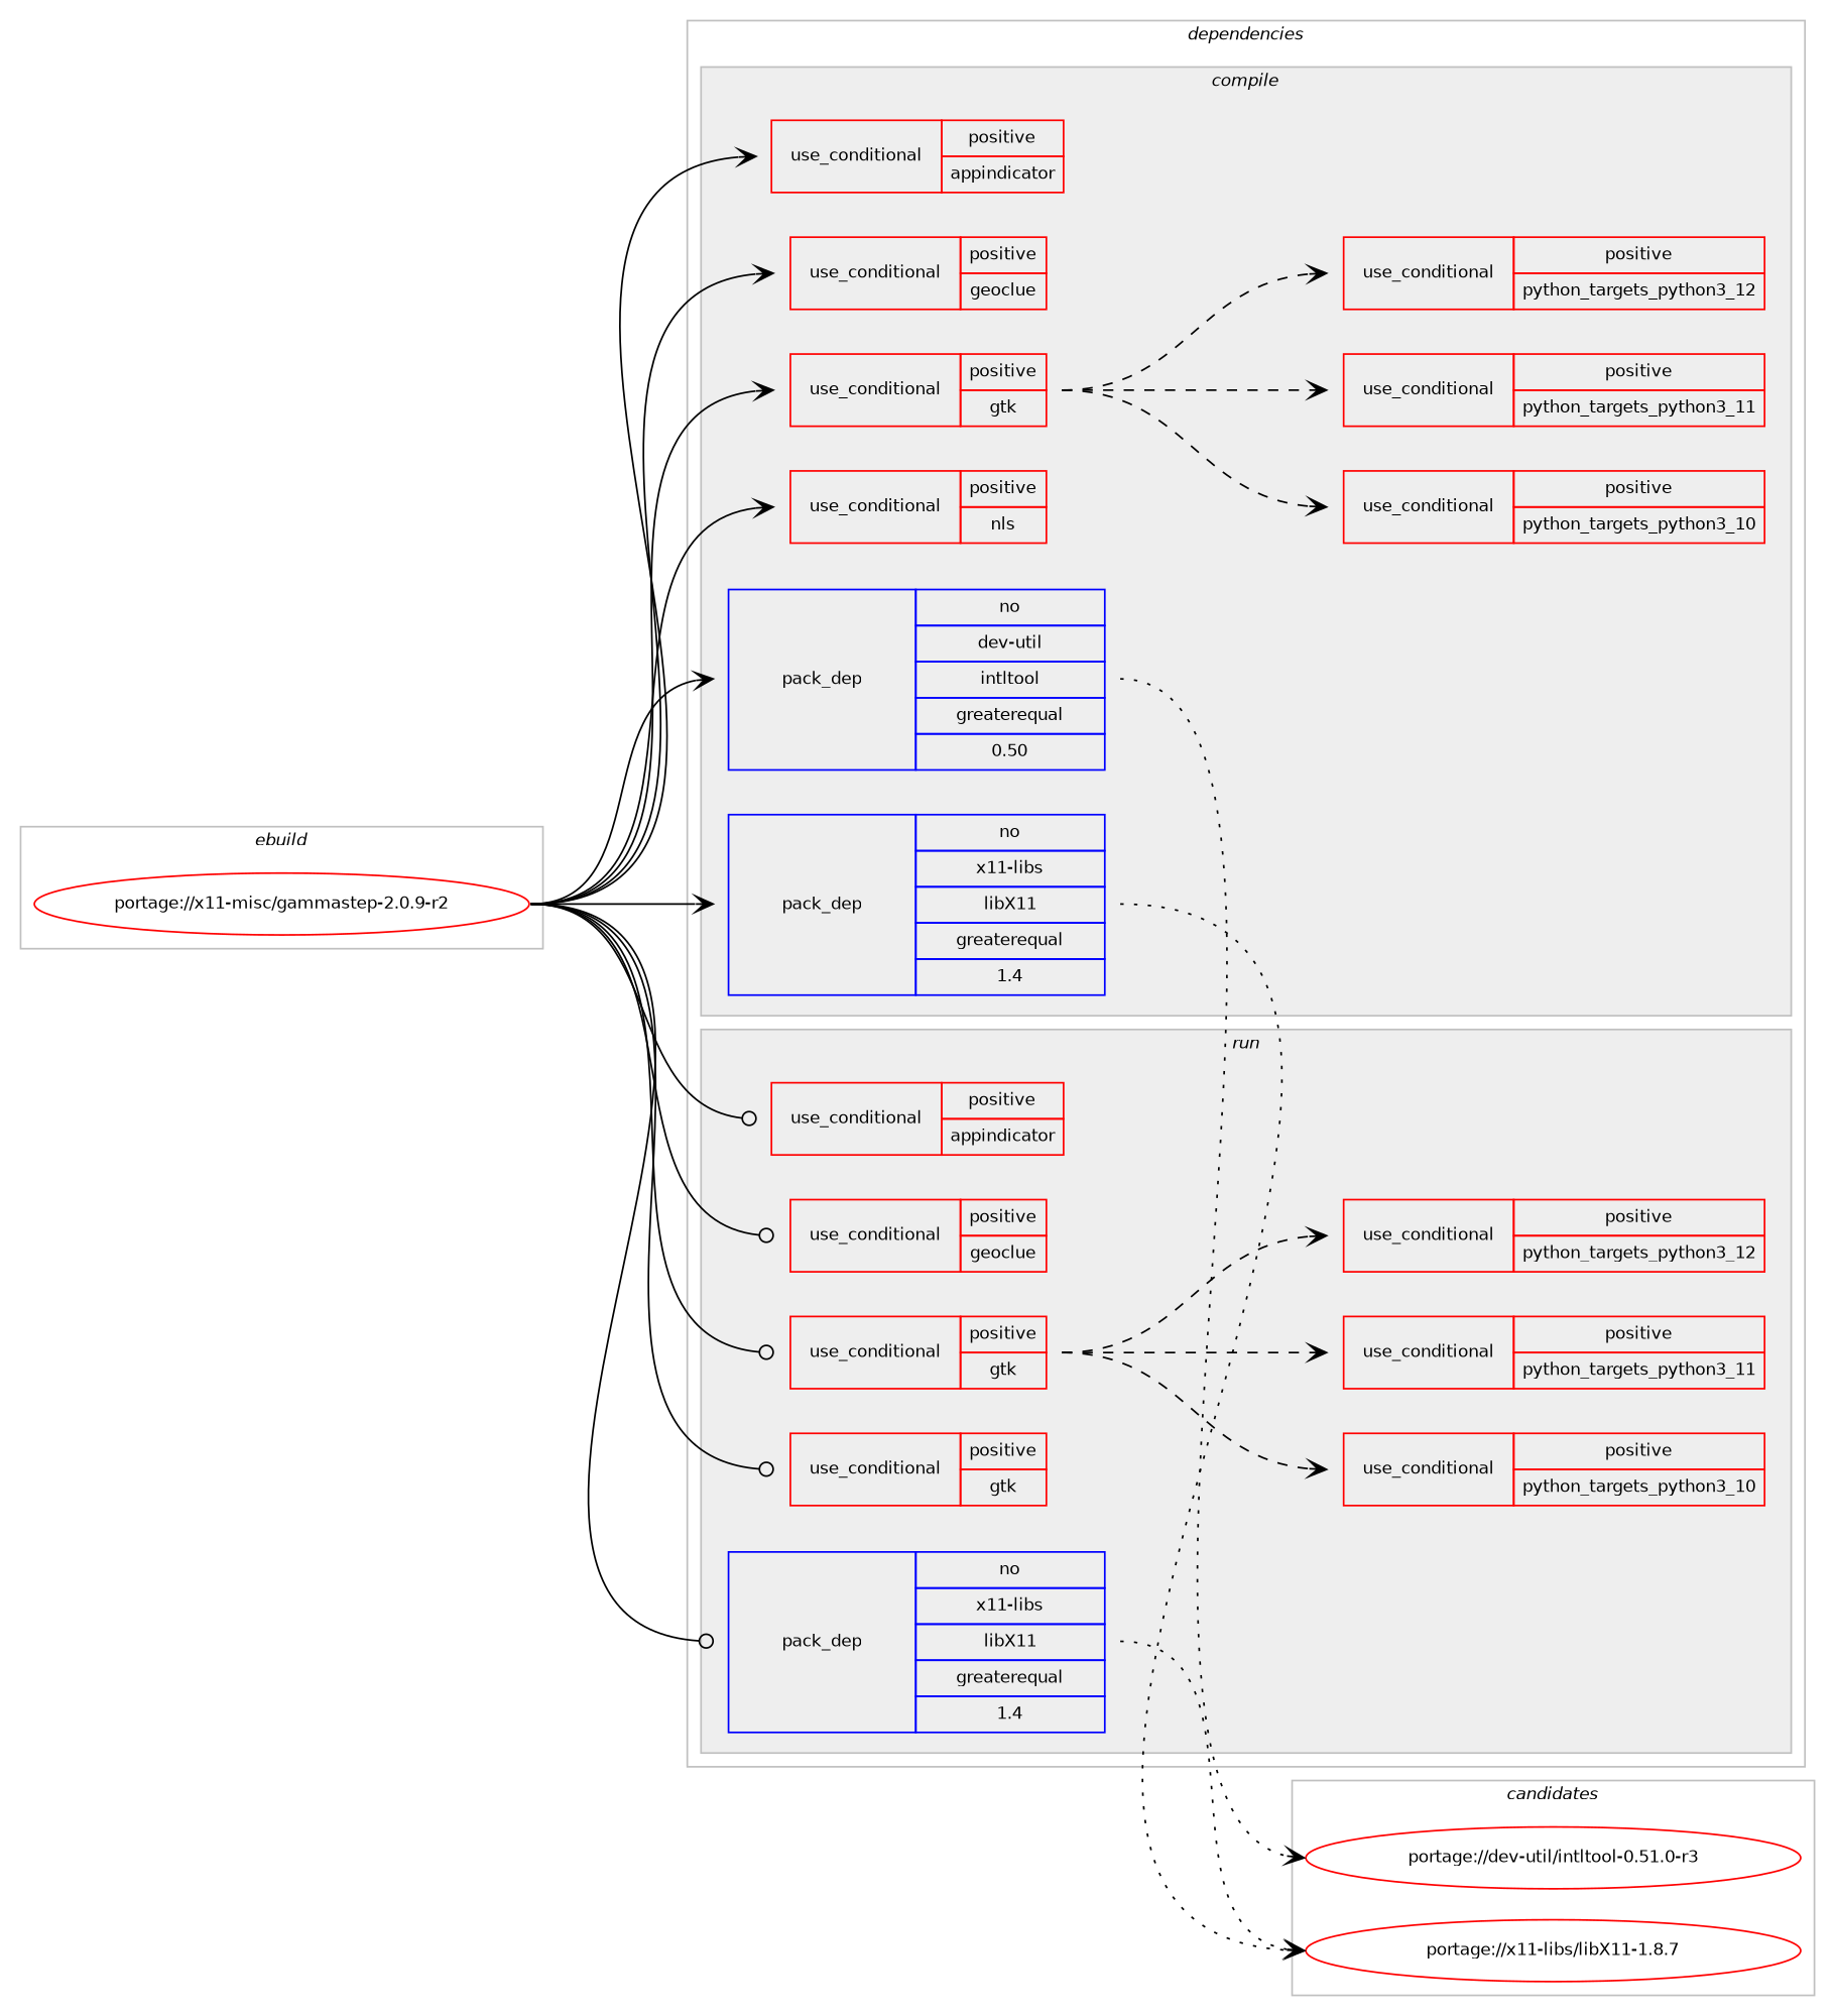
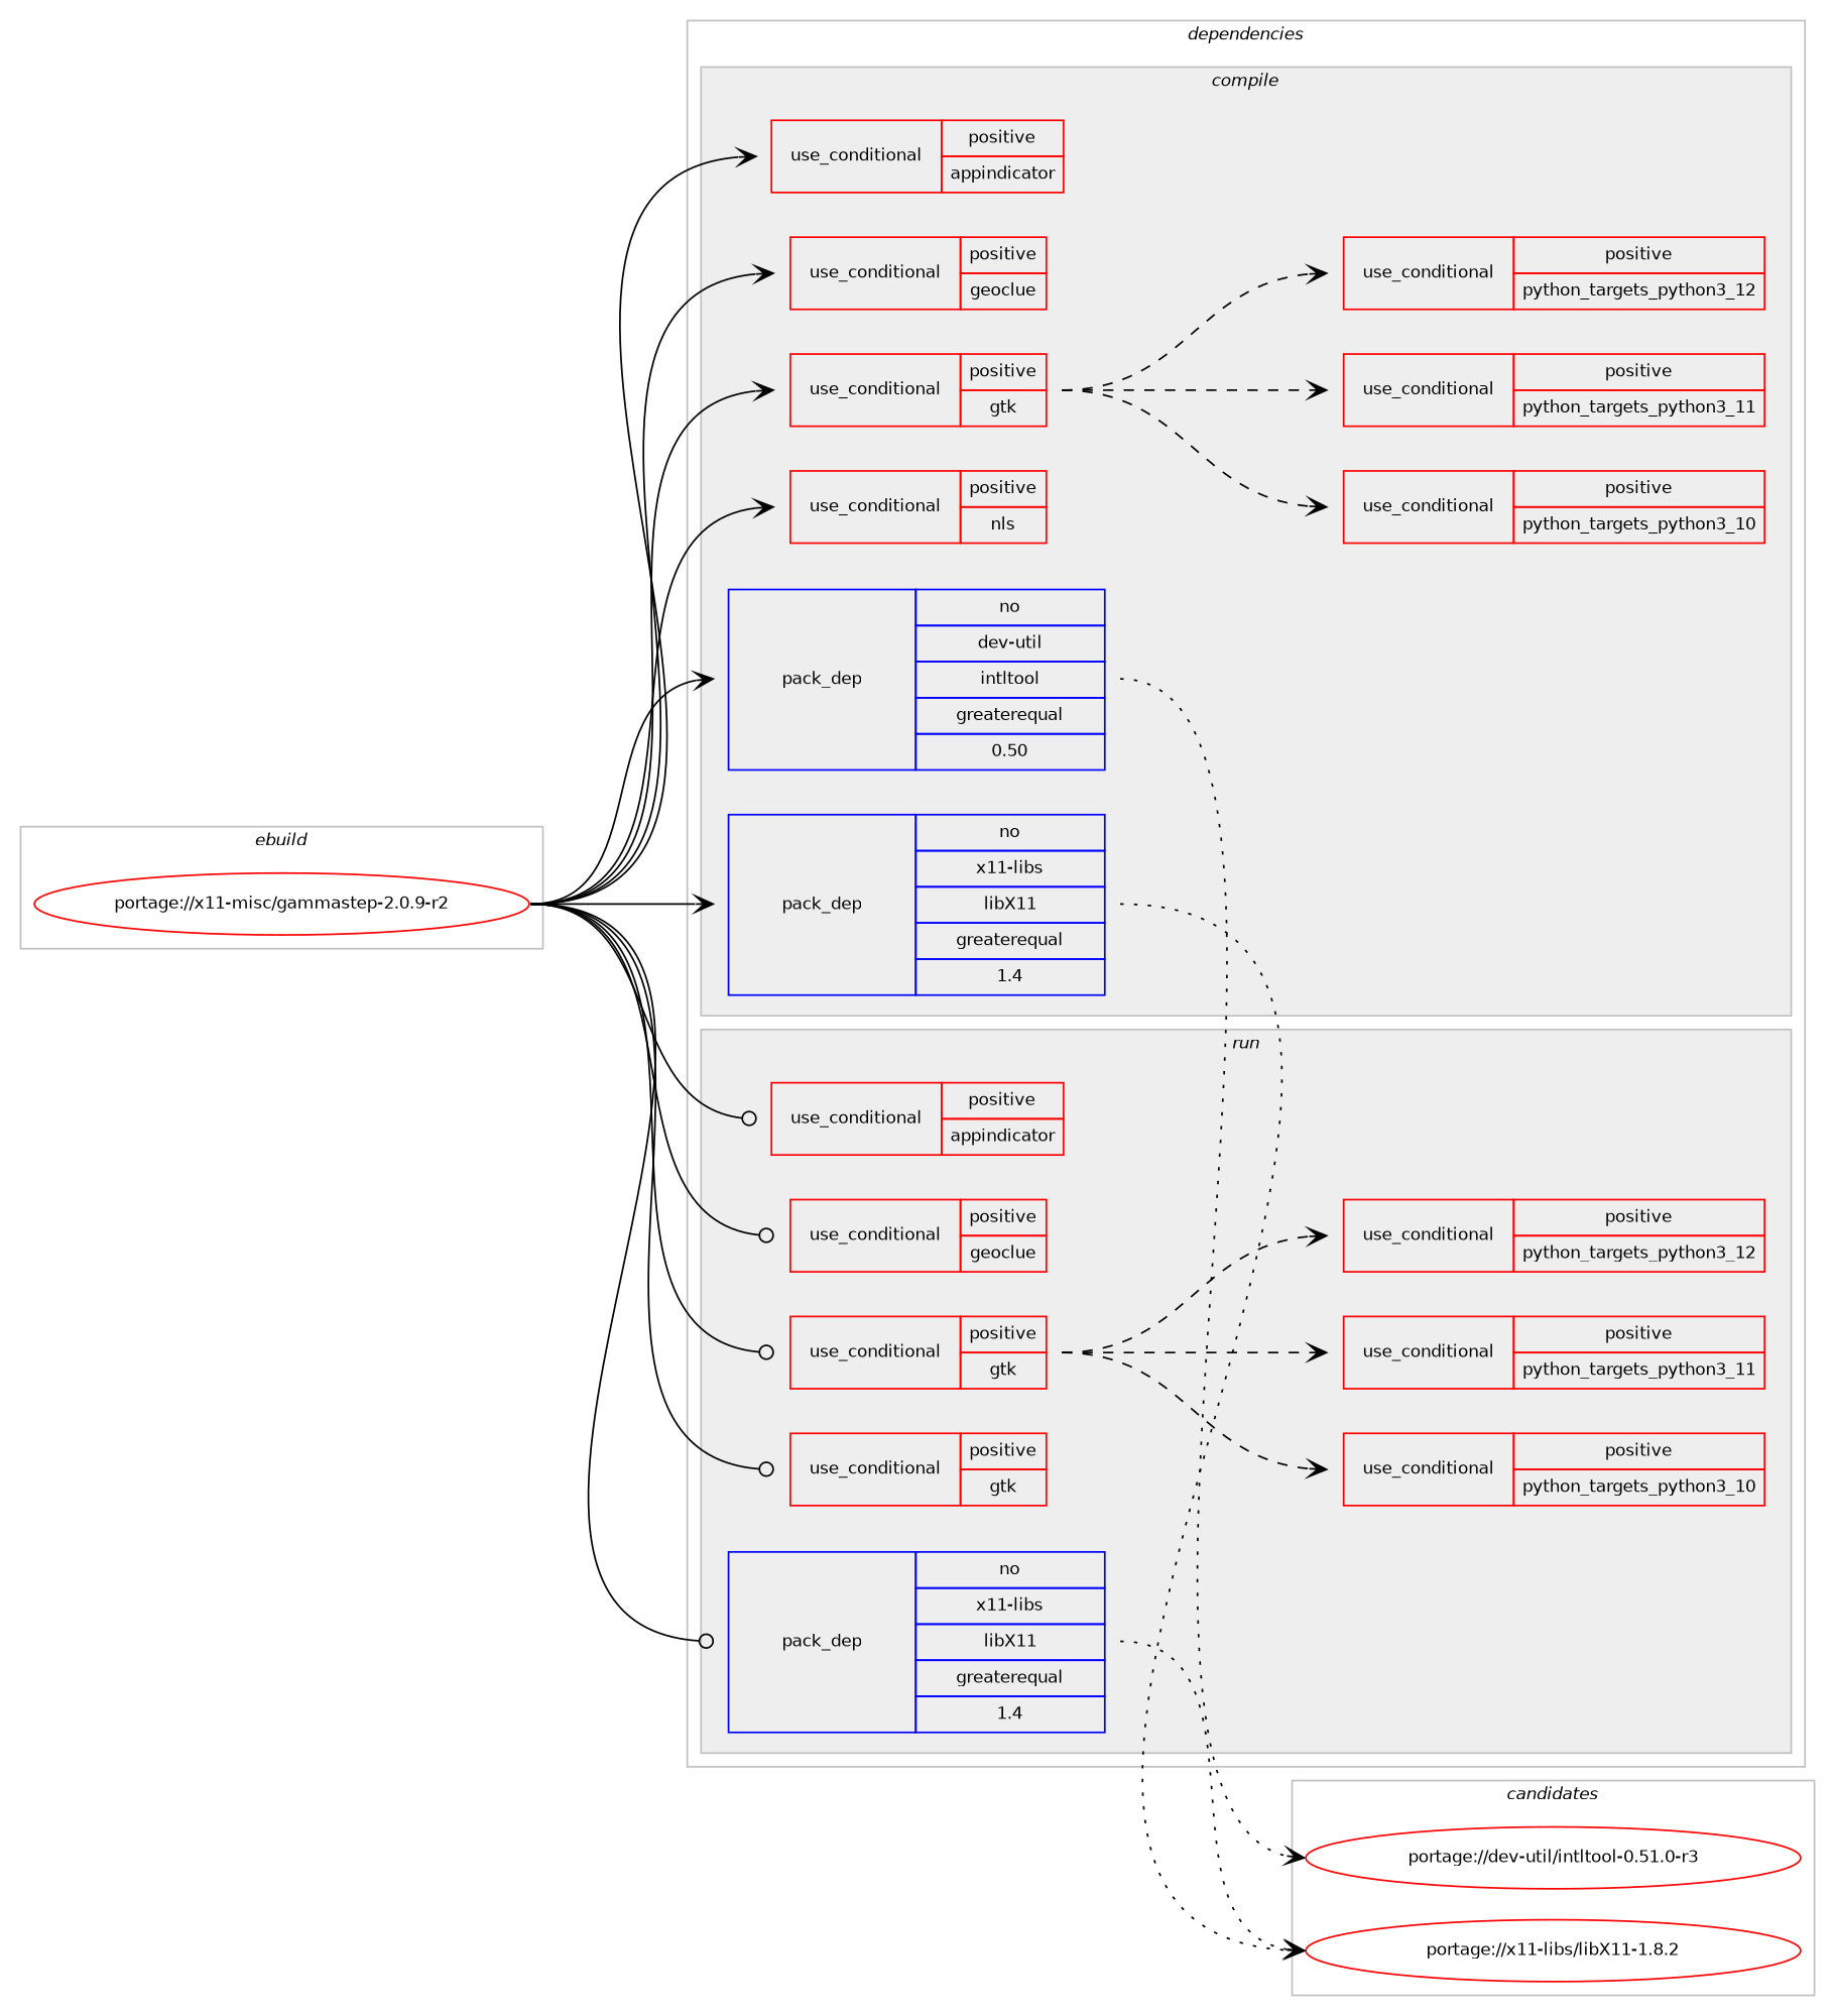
  digraph {
    compound=true
    concentrate=true
    fontname=Helvetica
    fontsize=10
    newrank=true
    rankdir=LR
    ranksep=1.5
    node [color=red fontname=Helvetica fontsize=10 shape=none]
    edge [arrowhead=vee headport=w style=solid tailport=e weight=20]
    n1 [label="portage://x11-misc/gammastep-2.0.9-r2" width=4 shape=""]
    n2 [label=<<TABLE BORDER="0" CELLBORDER="1" CELLSPACING="0" CELLPADDING="4"><TR><TD ROWSPAN="3" CELLPADDING="10">use_conditional</TD></TR><TR><TD>positive</TD></TR><TR><TD>appindicator</TD></TR></TABLE>>]
    n3 [label=<<TABLE BORDER="0" CELLBORDER="1" CELLSPACING="0" CELLPADDING="4"><TR><TD ROWSPAN="3" CELLPADDING="10">use_conditional</TD></TR><TR><TD>positive</TD></TR><TR><TD>geoclue</TD></TR></TABLE>>]
    n4 [label=<<TABLE BORDER="0" CELLBORDER="1" CELLSPACING="0" CELLPADDING="4"><TR><TD ROWSPAN="3" CELLPADDING="10">use_conditional</TD></TR><TR><TD>positive</TD></TR><TR><TD>python_targets_python3_10</TD></TR></TABLE>>]
    n5 [label=<<TABLE BORDER="0" CELLBORDER="1" CELLSPACING="0" CELLPADDING="4"><TR><TD ROWSPAN="3" CELLPADDING="10">use_conditional</TD></TR><TR><TD>positive</TD></TR><TR><TD>python_targets_python3_11</TD></TR></TABLE>>]
    n6 [label=<<TABLE BORDER="0" CELLBORDER="1" CELLSPACING="0" CELLPADDING="4"><TR><TD ROWSPAN="3" CELLPADDING="10">use_conditional</TD></TR><TR><TD>positive</TD></TR><TR><TD>python_targets_python3_12</TD></TR></TABLE>>]
    n7 [label=<<TABLE BORDER="0" CELLBORDER="1" CELLSPACING="0" CELLPADDING="4"><TR><TD ROWSPAN="3" CELLPADDING="10">use_conditional</TD></TR><TR><TD>positive</TD></TR><TR><TD>gtk</TD></TR></TABLE>>]
    n8 [label=<<TABLE BORDER="0" CELLBORDER="1" CELLSPACING="0" CELLPADDING="4"><TR><TD ROWSPAN="3" CELLPADDING="10">use_conditional</TD></TR><TR><TD>positive</TD></TR><TR><TD>nls</TD></TR></TABLE>>]
    n9 [color=blue label=<<TABLE BORDER="0" CELLBORDER="1" CELLSPACING="0" CELLPADDING="4" WIDTH="220"><TR><TD ROWSPAN="6" CELLPADDING="30">pack_dep</TD></TR><TR><TD WIDTH="110">no</TD></TR><TR><TD>dev-util</TD></TR><TR><TD>intltool</TD></TR><TR><TD>greaterequal</TD></TR><TR><TD>0.50</TD></TR></TABLE>>]
    n10 [color=blue label=<<TABLE BORDER="0" CELLBORDER="1" CELLSPACING="0" CELLPADDING="4" WIDTH="220"><TR><TD ROWSPAN="6" CELLPADDING="30">pack_dep</TD></TR><TR><TD WIDTH="110">no</TD></TR><TR><TD>x11-libs</TD></TR><TR><TD>libX11</TD></TR><TR><TD>greaterequal</TD></TR><TR><TD>1.4</TD></TR></TABLE>>]
    n11 [label=<<TABLE BORDER="0" CELLBORDER="1" CELLSPACING="0" CELLPADDING="4"><TR><TD ROWSPAN="3" CELLPADDING="10">use_conditional</TD></TR><TR><TD>positive</TD></TR><TR><TD>appindicator</TD></TR></TABLE>>]
    n12 [label=<<TABLE BORDER="0" CELLBORDER="1" CELLSPACING="0" CELLPADDING="4"><TR><TD ROWSPAN="3" CELLPADDING="10">use_conditional</TD></TR><TR><TD>positive</TD></TR><TR><TD>geoclue</TD></TR></TABLE>>]
    n13 [label=<<TABLE BORDER="0" CELLBORDER="1" CELLSPACING="0" CELLPADDING="4"><TR><TD ROWSPAN="3" CELLPADDING="10">use_conditional</TD></TR><TR><TD>positive</TD></TR><TR><TD>python_targets_python3_10</TD></TR></TABLE>>]
    n14 [label=<<TABLE BORDER="0" CELLBORDER="1" CELLSPACING="0" CELLPADDING="4"><TR><TD ROWSPAN="3" CELLPADDING="10">use_conditional</TD></TR><TR><TD>positive</TD></TR><TR><TD>python_targets_python3_11</TD></TR></TABLE>>]
    n15 [label=<<TABLE BORDER="0" CELLBORDER="1" CELLSPACING="0" CELLPADDING="4"><TR><TD ROWSPAN="3" CELLPADDING="10">use_conditional</TD></TR><TR><TD>positive</TD></TR><TR><TD>python_targets_python3_12</TD></TR></TABLE>>]
    n16 [label=<<TABLE BORDER="0" CELLBORDER="1" CELLSPACING="0" CELLPADDING="4"><TR><TD ROWSPAN="3" CELLPADDING="10">use_conditional</TD></TR><TR><TD>positive</TD></TR><TR><TD>gtk</TD></TR></TABLE>>]
    n17 [label=<<TABLE BORDER="0" CELLBORDER="1" CELLSPACING="0" CELLPADDING="4"><TR><TD ROWSPAN="3" CELLPADDING="10">use_conditional</TD></TR><TR><TD>positive</TD></TR><TR><TD>gtk</TD></TR></TABLE>>]
    n18 [color=blue label=<<TABLE BORDER="0" CELLBORDER="1" CELLSPACING="0" CELLPADDING="4" WIDTH="220"><TR><TD ROWSPAN="6" CELLPADDING="30">pack_dep</TD></TR><TR><TD WIDTH="110">no</TD></TR><TR><TD>x11-libs</TD></TR><TR><TD>libX11</TD></TR><TR><TD>greaterequal</TD></TR><TR><TD>1.4</TD></TR></TABLE>>]
    n19 [label="portage://dev-util/intltool-0.51.0-r3" width=4 shape=""]
-   n20 [label="portage://x11-libs/libX11-1.8.7" width=4 shape=""]
+   n20 [label="portage://x11-libs/libX11-1.8.2" width=4 shape=""]
    subgraph cluster_1 {
      color=gray
      label=<<i>ebuild</i>>
      rank=same
      n1
    }
    subgraph cluster_2 {
      color=gray
      label=<<i>dependencies</i>>
      subgraph cluster_3 {
        color=gray
        fillcolor="#eeeeee"
        label=<<i>compile</i>>
        style=filled
        subgraph sub_4 {
          color=gray
          fillcolor="#eeeeee"
          label=<<i>compile</i>>
          style=filled
          n2
        }
        subgraph sub_5 {
          color=gray
          fillcolor="#eeeeee"
          label=<<i>compile</i>>
          style=filled
          n3
        }
        subgraph sub_6 {
          color=gray
          fillcolor="#eeeeee"
          label=<<i>compile</i>>
          style=filled
          n7
          subgraph sub_7 {
            color=gray
            fillcolor="#eeeeee"
            label=<<i>compile</i>>
            style=filled
            n4
          }
          subgraph sub_8 {
            color=gray
            fillcolor="#eeeeee"
            label=<<i>compile</i>>
            style=filled
            n5
          }
          subgraph sub_9 {
            color=gray
            fillcolor="#eeeeee"
            label=<<i>compile</i>>
            style=filled
            n6
          }
        }
        subgraph sub_10 {
          color=gray
          fillcolor="#eeeeee"
          label=<<i>compile</i>>
          style=filled
          n8
        }
        subgraph sub_11 {
          color=gray
          fillcolor="#eeeeee"
          label=<<i>compile</i>>
          style=filled
          n9
        }
        subgraph sub_12 {
          color=gray
          fillcolor="#eeeeee"
          label=<<i>compile</i>>
          style=filled
          n10
        }
      }
      subgraph cluster_13 {
        color=gray
        fillcolor="#eeeeee"
        label=<<i>compile and run</i>>
        style=filled
      }
      subgraph cluster_14 {
        color=gray
        fillcolor="#eeeeee"
        label=<<i>run</i>>
        style=filled
        subgraph sub_15 {
          color=gray
          fillcolor="#eeeeee"
          label=<<i>run</i>>
          style=filled
          n11
        }
        subgraph sub_16 {
          color=gray
          fillcolor="#eeeeee"
          label=<<i>run</i>>
          style=filled
          n12
        }
        subgraph sub_17 {
          color=gray
          fillcolor="#eeeeee"
          label=<<i>run</i>>
          style=filled
          n16
          subgraph sub_18 {
            color=gray
            fillcolor="#eeeeee"
            label=<<i>run</i>>
            style=filled
            n13
          }
          subgraph sub_19 {
            color=gray
            fillcolor="#eeeeee"
            label=<<i>run</i>>
            style=filled
            n14
          }
          subgraph sub_20 {
            color=gray
            fillcolor="#eeeeee"
            label=<<i>run</i>>
            style=filled
            n15
          }
        }
        subgraph sub_21 {
          color=gray
          fillcolor="#eeeeee"
          label=<<i>run</i>>
          style=filled
          n17
        }
        subgraph sub_22 {
          color=gray
          fillcolor="#eeeeee"
          label=<<i>run</i>>
          style=filled
          n18
        }
      }
    }
    subgraph cluster_23 {
      color=gray
      label=<<i>candidates</i>>
      rank=same
      subgraph sub_24 {
        color=black
        label=<<i>candidates</i>>
        nodesep=1
        rank=same
        n19
      }
      subgraph sub_25 {
        color=black
        label=<<i>candidates</i>>
        nodesep=1
        rank=same
        n20
      }
      subgraph sub_26 {
        color=black
        label=<<i>candidates</i>>
        nodesep=1
        rank=same
        n20
      }
    }
    n1 -> n2
    n1 -> n3
    n1 -> n7
    n1 -> n8
    n1 -> n9
    n1 -> n10
    n1 -> n11 [arrowhead=odot]
    n1 -> n12 [arrowhead=odot]
    n1 -> n16 [arrowhead=odot]
    n1 -> n17 [arrowhead=odot]
    n1 -> n18 [arrowhead=odot]
    n7 -> n4 [style=dashed]
    n7 -> n5 [style=dashed]
    n7 -> n6 [style=dashed]
    n9 -> n19 [style=dotted weight=100]
    n10 -> n20 [style=dotted weight=100]
    n16 -> n13 [style=dashed]
    n16 -> n14 [style=dashed]
    n16 -> n15 [style=dashed]
    n18 -> n20 [style=dotted weight=100]
  }
